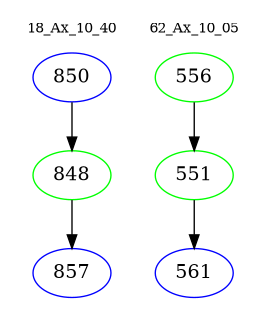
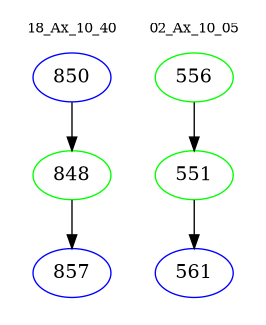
  digraph {
    node [color=blue]
    edge [color=black]
    n1 [label=850]
    n2 [color=green label=848]
    n3 [label=857]
    n4 [color=green label=556]
    n5 [color=green label=551]
    n6 [label=561]
    subgraph cluster_1 {
      color=white
      fontsize=10
      label="18_Ax_10_40"
      n1
      n2
      n3
    }
    subgraph cluster_2 {
      color=white
      fontsize=10
-     label="62_Ax_10_05"
+     label="02_Ax_10_05"
      n4
      n5
      n6
    }
    n1 -> n2
    n2 -> n3
    n4 -> n5
    n5 -> n6
  }
